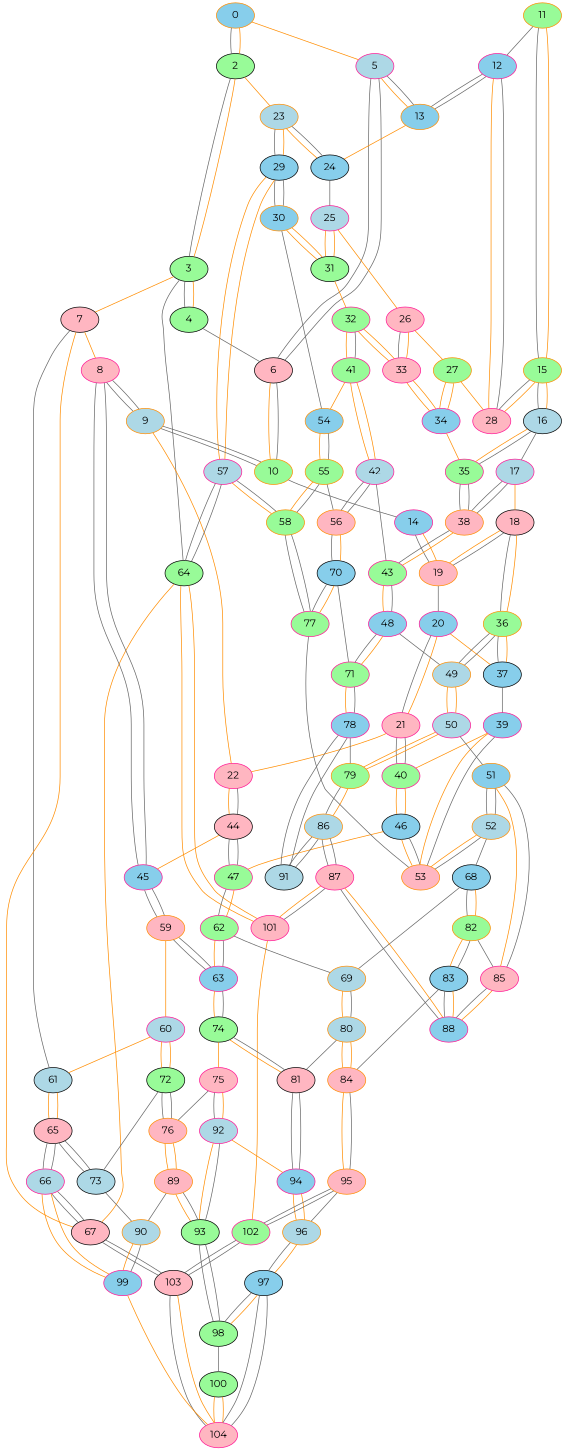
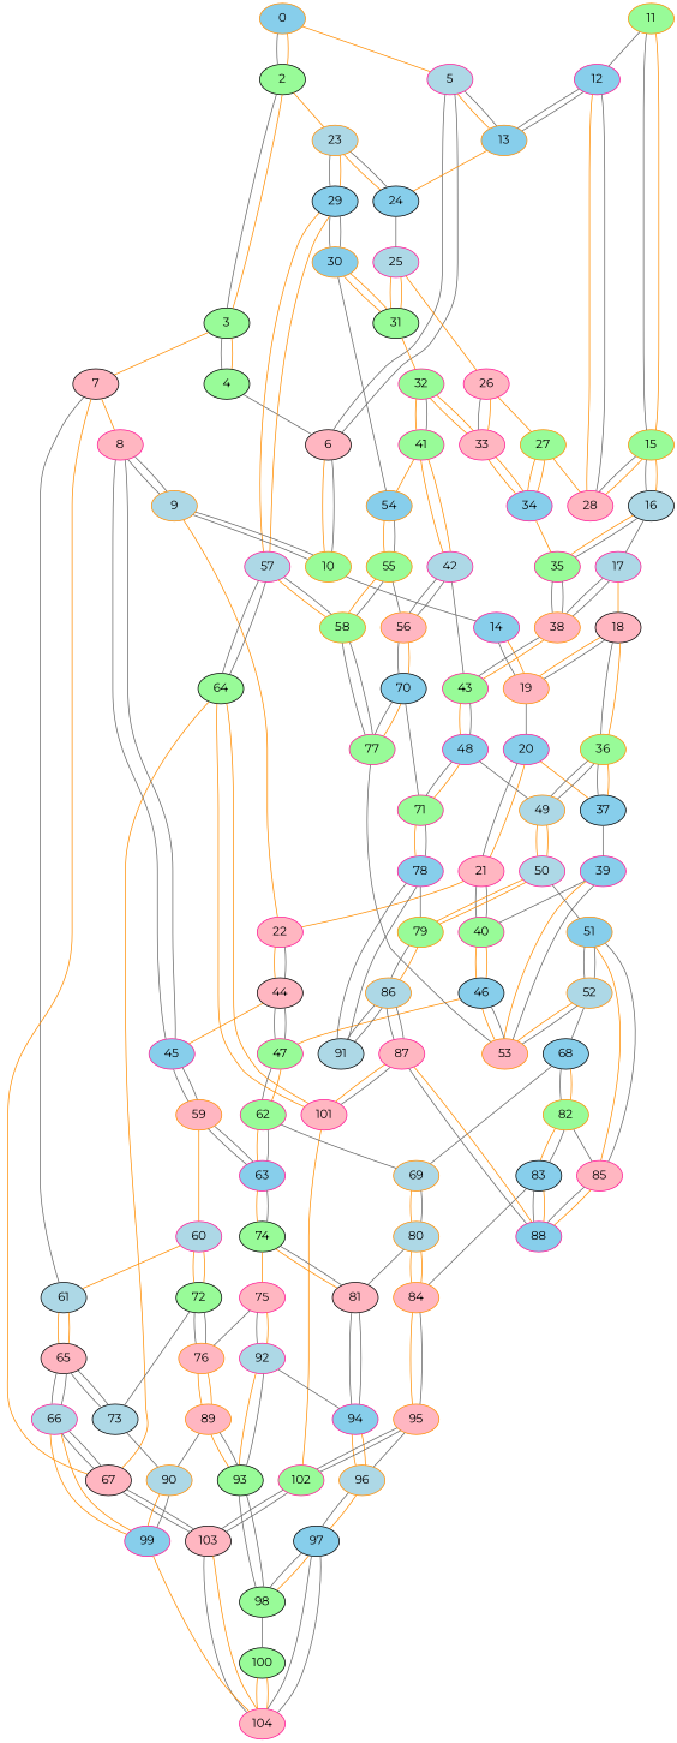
  graph {
    fontname=Montserrat
    node [color=deeppink fillcolor=palegreen fontname=Montserrat style=filled]
    edge [color=gray40 fontname=Montserrat]
    n1 [color=darkorange fillcolor=skyblue label=0]
    2 [color=black]
    5 [fillcolor=lightblue]
    3 [color=black]
    23 [color=darkorange fillcolor=lightblue]
    6 [color=black fillcolor=lightpink]
    13 [color=darkorange fillcolor=skyblue]
    4 [color=black]
    7 [color=black fillcolor=lightpink]
    64 [color=black]
    24 [color=black fillcolor=skyblue]
    29 [color=black fillcolor=skyblue]
    8 [fillcolor=lightpink]
    61 [color=black fillcolor=lightblue]
    67 [color=black fillcolor=lightpink]
    101 [fillcolor=lightpink]
    10 [color=darkorange]
    14 [fillcolor=skyblue]
    9 [color=darkorange fillcolor=lightblue]
    45 [fillcolor=skyblue]
    65 [color=black fillcolor=lightpink]
    103 [color=black fillcolor=lightpink]
    22 [fillcolor=lightpink]
    59 [color=darkorange fillcolor=lightpink]
    44 [color=black fillcolor=lightpink]
    19 [color=darkorange fillcolor=lightpink]
    11 [color=darkorange]
    12 [fillcolor=skyblue]
    15 [color=darkorange]
    28 [fillcolor=lightpink]
    16 [color=black fillcolor=lightblue]
    25 [fillcolor=lightblue]
    20 [fillcolor=skyblue]
    17 [fillcolor=lightblue]
    35
    18 [color=black fillcolor=lightpink]
    38 [color=darkorange fillcolor=lightpink]
    36 [color=darkorange]
    43
    37 [color=black fillcolor=skyblue]
    49 [color=darkorange fillcolor=lightblue]
    21 [fillcolor=lightpink]
    40
    39 [fillcolor=skyblue]
    46 [color=black fillcolor=skyblue]
    47
    30 [color=darkorange fillcolor=skyblue]
    57 [fillcolor=lightblue]
    26 [fillcolor=lightpink]
    31 [color=black]
    27 [color=darkorange]
    33 [fillcolor=lightpink]
    32
    34 [fillcolor=skyblue]
    54 [color=darkorange fillcolor=skyblue]
    58 [color=darkorange]
    55 [color=darkorange]
    41
    42 [fillcolor=lightblue]
    50 [fillcolor=lightblue]
    53 [color=darkorange fillcolor=lightpink]
    48 [fillcolor=skyblue]
    56 [color=darkorange fillcolor=lightpink]
    70 [color=black fillcolor=skyblue]
    71
    62
    60 [fillcolor=lightblue]
    63 [fillcolor=skyblue]
    69 [color=darkorange fillcolor=lightblue]
    78 [fillcolor=skyblue]
    51 [color=darkorange fillcolor=skyblue]
    79 [color=darkorange]
    52 [color=darkorange fillcolor=lightblue]
    85 [fillcolor=lightpink]
    86 [color=darkorange fillcolor=lightblue]
    68 [color=black fillcolor=skyblue]
    88 [fillcolor=skyblue]
    82 [color=darkorange]
    77
    72 [color=black]
    74 [color=black]
    73 [color=black fillcolor=lightblue]
    76 [color=darkorange fillcolor=lightpink]
    66 [fillcolor=lightblue]
    80 [color=darkorange fillcolor=lightblue]
    75 [fillcolor=lightpink]
    81 [color=black fillcolor=lightpink]
    102
    99 [fillcolor=skyblue]
    90 [color=darkorange fillcolor=lightblue]
    104 [fillcolor=lightpink]
    83 [color=black fillcolor=skyblue]
    84 [color=darkorange fillcolor=lightpink]
    91 [color=black fillcolor=lightblue]
    89 [color=darkorange fillcolor=lightpink]
    92 [fillcolor=lightblue]
    94 [fillcolor=skyblue]
    93 [color=black]
    87 [fillcolor=lightpink]
    95 [color=darkorange fillcolor=lightpink]
    96 [color=darkorange fillcolor=lightblue]
    98 [color=black]
    100 [color=black]
    97 [color=black fillcolor=skyblue]
    n1 -- 2
    n1 -- 2 [color=darkorange]
    n1 -- 5 [color=darkorange]
    2 -- 3
    2 -- 3 [color=darkorange]
    2 -- 23 [color=darkorange]
    5 -- 6
    5 -- 6
    5 -- 13 [color=darkorange]
    5 -- 13
    3 -- 4
    3 -- 4 [color=darkorange]
    3 -- 7 [color=darkorange]
-   3 -- 64
    23 -- 24 [color=darkorange]
    23 -- 24
    23 -- 29
    23 -- 29 [color=darkorange]
    6 -- 10 [color=darkorange]
    6 -- 10
    13 -- 24 [color=darkorange]
    4 -- 6
    7 -- 8 [color=darkorange]
    7 -- 61
    7 -- 67 [color=darkorange]
    64 -- 67 [color=darkorange]
    64 -- 101 [color=darkorange]
    64 -- 101 [color=darkorange]
    24 -- 25
    29 -- 30
    29 -- 30
    29 -- 57 [color=darkorange]
    29 -- 57 [color=darkorange]
    8 -- 9
    8 -- 9
    8 -- 45
    8 -- 45
    61 -- 65 [color=darkorange]
    61 -- 65 [color=darkorange]
    67 -- 103
    67 -- 103
    101 -- 102 [color=darkorange]
    10 -- 14
    14 -- 19
    14 -- 19 [color=darkorange]
    9 -- 10
    9 -- 10
    9 -- 22 [color=darkorange]
    45 -- 59
    45 -- 59
    65 -- 73
    65 -- 73
    65 -- 66
    65 -- 66
    103 -- 104
    103 -- 104 [color=darkorange]
    22 -- 44 [color=darkorange]
    22 -- 44
    59 -- 60 [color=darkorange]
    59 -- 63
    59 -- 63
    44 -- 45 [color=darkorange]
    44 -- 47
    44 -- 47
    19 -- 20
    11 -- 12
    11 -- 15
    11 -- 15 [color=darkorange]
    12 -- 13
    12 -- 13
    12 -- 28 [color=darkorange]
    12 -- 28
    15 -- 28
    15 -- 28 [color=darkorange]
    15 -- 16
    15 -- 16 [color=darkorange]
    16 -- 17
    16 -- 35 [color=darkorange]
    16 -- 35
    25 -- 26 [color=darkorange]
    25 -- 31 [color=darkorange]
    25 -- 31 [color=darkorange]
    20 -- 37 [color=darkorange]
    20 -- 21
    20 -- 21 [color=darkorange]
    17 -- 18 [color=darkorange]
    17 -- 38
    17 -- 38
    35 -- 38
    35 -- 38
    18 -- 19 [color=darkorange]
    18 -- 19
    18 -- 36
    18 -- 36 [color=darkorange]
    38 -- 43
    38 -- 43 [color=darkorange]
    36 -- 37
    36 -- 37 [color=darkorange]
    36 -- 49
    36 -- 49
    43 -- 48 [color=darkorange]
    43 -- 48
    37 -- 39
    49 -- 50 [color=darkorange]
    49 -- 50 [color=darkorange]
    21 -- 22 [color=darkorange]
    21 -- 40
    21 -- 40
    40 -- 46 [color=darkorange]
    40 -- 46 [color=darkorange]
-   39 -- 40 [color=darkorange]
+   39 -- 40
    39 -- 53 [color=darkorange]
    39 -- 53
    46 -- 47 [color=darkorange]
    46 -- 53 [color=darkorange]
    46 -- 53
    47 -- 62
    47 -- 62 [color=darkorange]
    30 -- 31 [color=darkorange]
    30 -- 31 [color=darkorange]
    30 -- 54
    57 -- 64
    57 -- 64
    57 -- 58 [color=darkorange]
    57 -- 58
    26 -- 27 [color=darkorange]
    26 -- 33
    26 -- 33 [color=darkorange]
    31 -- 32 [color=darkorange]
    27 -- 28 [color=darkorange]
    27 -- 34 [color=darkorange]
    27 -- 34 [color=darkorange]
    33 -- 34 [color=darkorange]
    33 -- 34 [color=darkorange]
    32 -- 33 [color=darkorange]
    32 -- 33 [color=darkorange]
    32 -- 41 [color=darkorange]
    32 -- 41
    34 -- 35 [color=darkorange]
    54 -- 55 [color=darkorange]
    54 -- 55
    58 -- 77
    58 -- 77
    55 -- 58 [color=darkorange]
    55 -- 58
    55 -- 56
    41 -- 54 [color=darkorange]
    41 -- 42 [color=darkorange]
    41 -- 42 [color=darkorange]
    42 -- 43
    42 -- 56
    42 -- 56
    50 -- 51
    50 -- 79 [color=darkorange]
    50 -- 79 [color=darkorange]
    48 -- 49
    48 -- 71
    48 -- 71 [color=darkorange]
    56 -- 70
    56 -- 70 [color=darkorange]
    70 -- 71
    70 -- 77
    70 -- 77 [color=darkorange]
    71 -- 78 [color=darkorange]
    71 -- 78
    62 -- 63 [color=darkorange]
    62 -- 63
    62 -- 69
    60 -- 61 [color=darkorange]
    60 -- 72 [color=darkorange]
    60 -- 72 [color=darkorange]
    63 -- 74 [color=darkorange]
    63 -- 74
    69 -- 80 [color=darkorange]
    69 -- 80
    78 -- 79
    78 -- 91
    78 -- 91
    51 -- 52
    51 -- 52
    51 -- 85 [color=darkorange]
    51 -- 85
    79 -- 86
    79 -- 86 [color=darkorange]
    52 -- 53 [color=darkorange]
    52 -- 53
    52 -- 68
    85 -- 88
    85 -- 88 [color=darkorange]
    86 -- 91
    86 -- 91
    86 -- 87
    86 -- 87
    68 -- 69
    68 -- 82
    68 -- 82 [color=darkorange]
    82 -- 85
    82 -- 83 [color=darkorange]
    82 -- 83
    77 -- 53
    72 -- 73
    72 -- 76
    72 -- 76
    74 -- 75 [color=darkorange]
    74 -- 81 [color=darkorange]
    74 -- 81
    73 -- 90
    76 -- 89 [color=darkorange]
    76 -- 89 [color=darkorange]
    66 -- 67
    66 -- 67
    66 -- 99 [color=darkorange]
    66 -- 99 [color=darkorange]
    80 -- 81
    80 -- 84 [color=darkorange]
    80 -- 84 [color=darkorange]
    75 -- 76
    75 -- 92
    75 -- 92 [color=darkorange]
    81 -- 94
    81 -- 94
    102 -- 103
    102 -- 103
    99 -- 104 [color=darkorange]
    90 -- 99 [color=darkorange]
    90 -- 99
    83 -- 88
    83 -- 88 [color=darkorange]
    83 -- 84
    84 -- 95 [color=darkorange]
    84 -- 95
    89 -- 90
    89 -- 93 [color=darkorange]
    89 -- 93
-   92 -- 94 [color=darkorange]
+   92 -- 94
    92 -- 93 [color=darkorange]
    92 -- 93
    94 -- 96 [color=darkorange]
    94 -- 96 [color=darkorange]
    93 -- 98
    93 -- 98
    87 -- 101 [color=darkorange]
    87 -- 101
    87 -- 88
    87 -- 88 [color=darkorange]
    95 -- 102
    95 -- 102
    95 -- 96
    96 -- 97
    96 -- 97 [color=darkorange]
    98 -- 100
    100 -- 104 [color=darkorange]
    100 -- 104 [color=darkorange]
    97 -- 104
    97 -- 104
    97 -- 98
    97 -- 98 [color=darkorange]
  }
